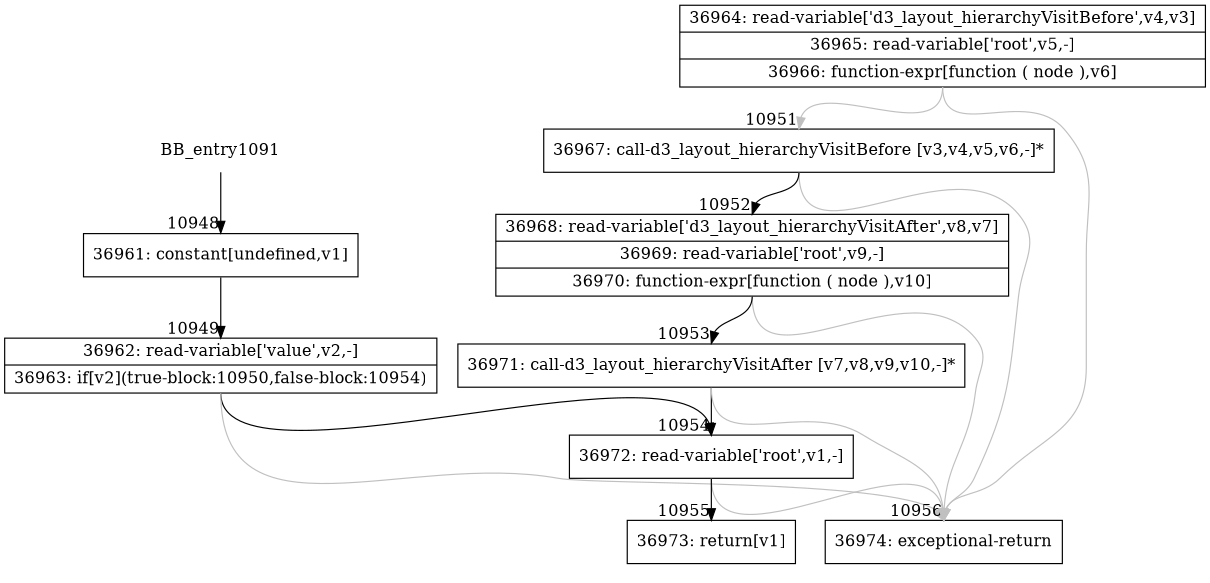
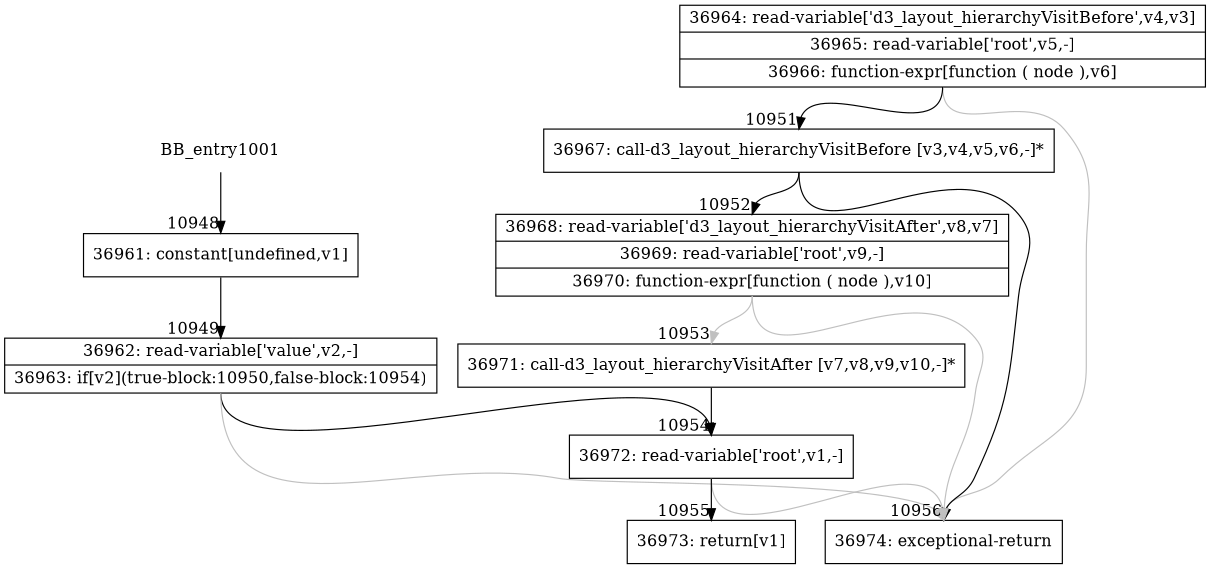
  digraph {
    rankdir=TD
    node [shape=record]
    edge [headport=n tailport=s]
-   BB_entry1001 [shape=none label=BB_entry1091]
+   BB_entry1001 [shape=none]
    n2 [label="{36961: constant[undefined,v1]}"]
    n3 [label="{36962: read-variable['value',v2,-]|36963: if[v2](true-block:10950,false-block:10954)}"]
    n4 [label="{36972: read-variable['root',v1,-]}"]
    n5 [label="{36974: exceptional-return}"]
    n6 [label="{36964: read-variable['d3_layout_hierarchyVisitBefore',v4,v3]|36965: read-variable['root',v5,-]|36966: function-expr[function ( node ),v6]}"]
    n7 [label="{36967: call-d3_layout_hierarchyVisitBefore [v3,v4,v5,v6,-]*}"]
    n8 [label="{36973: return[v1]}"]
    n9 [label="{36968: read-variable['d3_layout_hierarchyVisitAfter',v8,v7]|36969: read-variable['root',v9,-]|36970: function-expr[function ( node ),v10]}"]
    n10 [label="{36971: call-d3_layout_hierarchyVisitAfter [v7,v8,v9,v10,-]*}"]
    BB_entry1001 -> n2 [headlabel="    10948"]
    n2 -> n3 [headlabel="      10949"]
    n3 -> n4 [headlabel="      10954"]
    n3 -> n5 [color=gray headlabel="      10956"]
    n4 -> n5 [color=gray]
    n4 -> n8 [headlabel="      10955"]
    n6 -> n5 [color=gray]
-   n6 -> n7 [headlabel="      10951" color=gray]
-   n7 -> n5 [color=gray]
+   n6 -> n7 [headlabel="      10951"]
+   n7 -> n5 [color=black]
    n7 -> n9 [headlabel="      10952"]
    n9 -> n5 [color=gray]
-   n9 -> n10 [headlabel="      10953"]
+   n9 -> n10 [headlabel="      10953" color=gray]
    n10 -> n4
-   n10 -> n5 [color=gray]
  }
